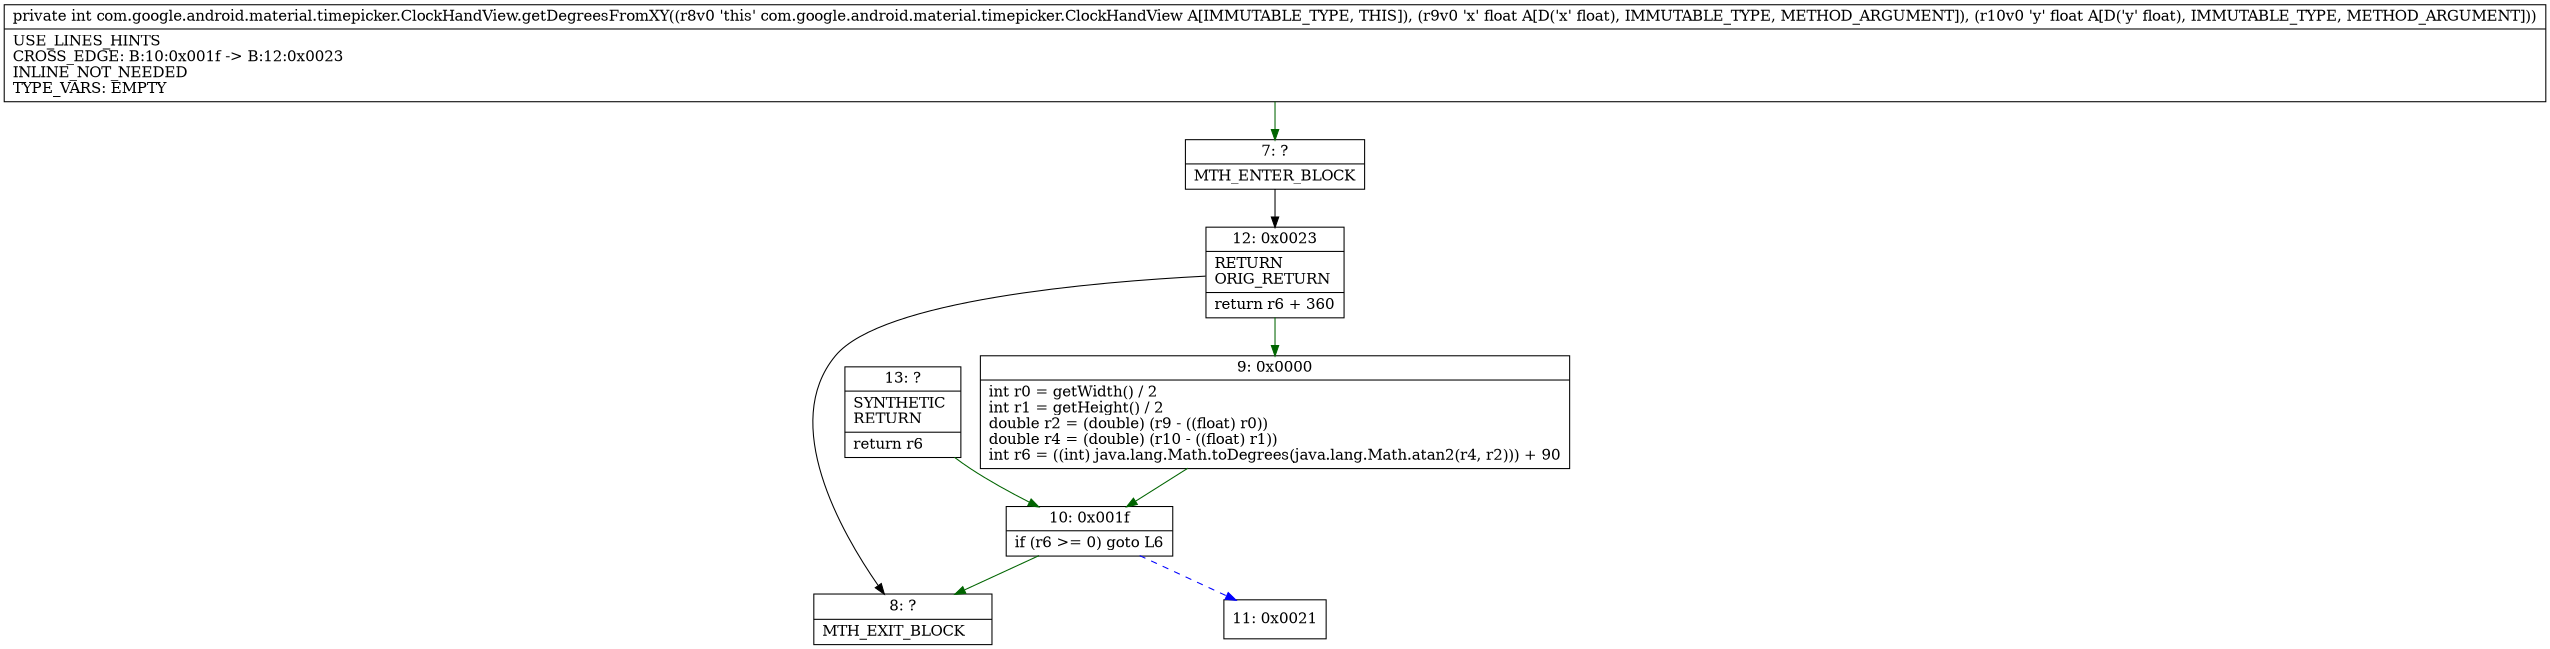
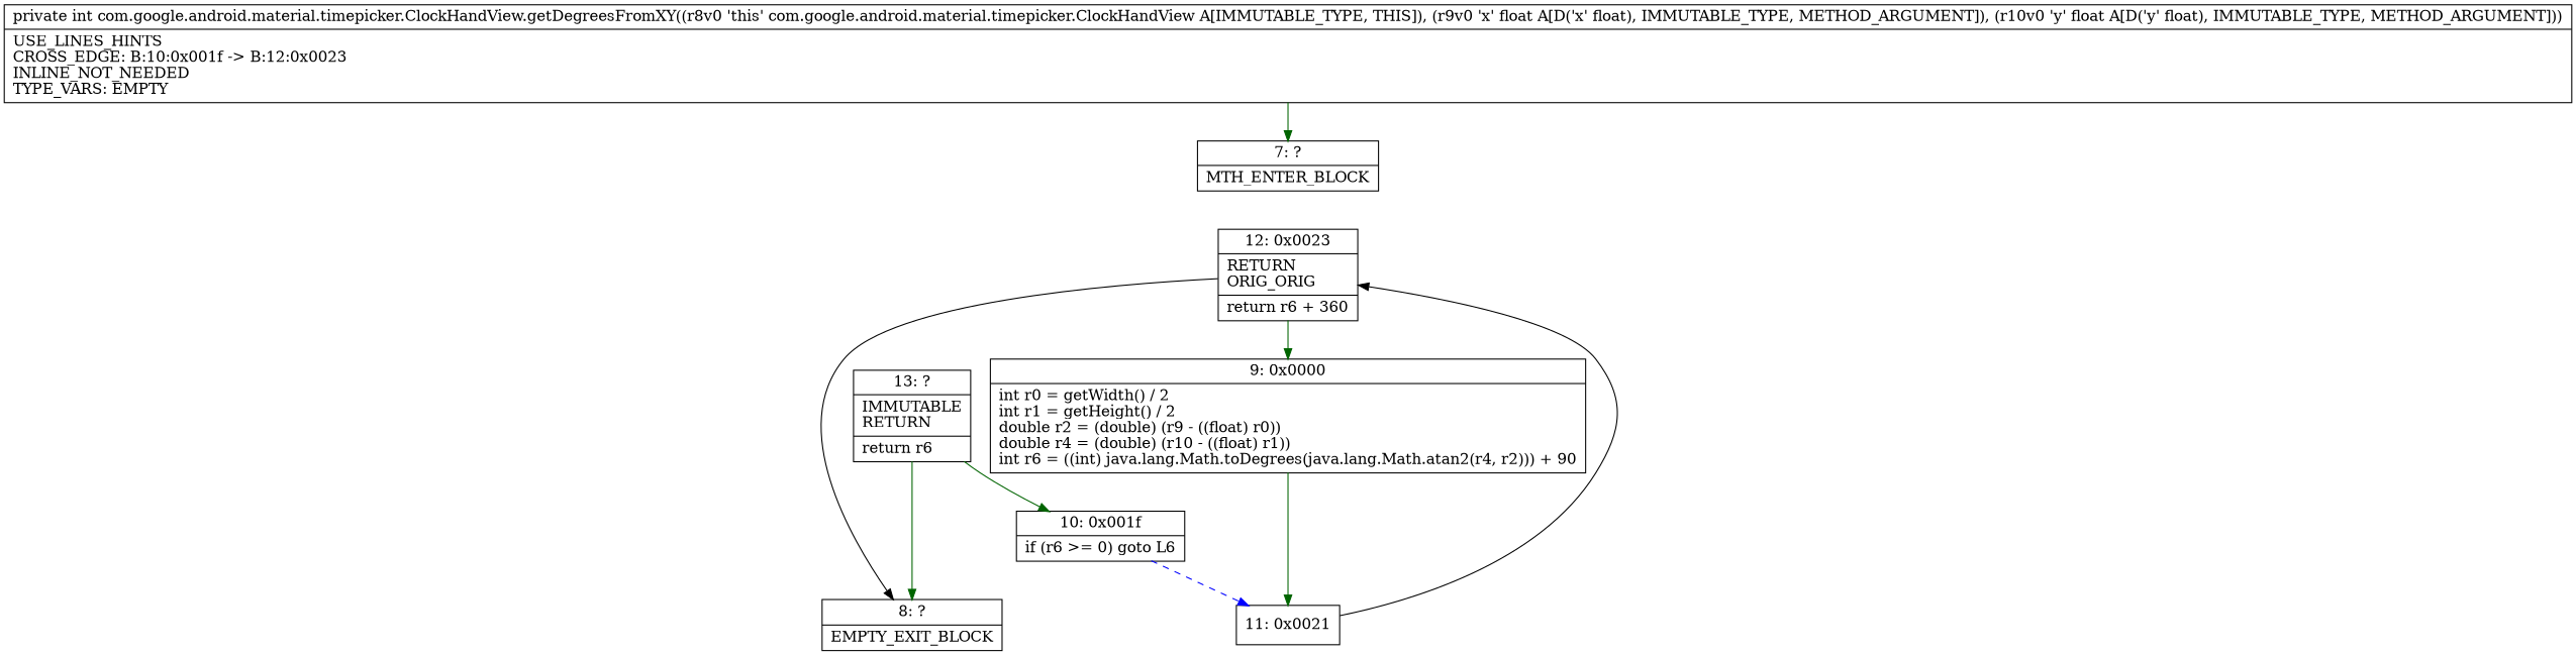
  digraph {
    node [shape=record]
    edge [color=darkgreen]
    n1 [label="{7\:\ ?|MTH_ENTER_BLOCK\l}"]
    n2 [label="{9\:\ 0x0000|int r0 = getWidth() \/ 2\lint r1 = getHeight() \/ 2\ldouble r2 = (double) (r9 \- ((float) r0))\ldouble r4 = (double) (r10 \- ((float) r1))\lint r6 = ((int) java.lang.Math.toDegrees(java.lang.Math.atan2(r4, r2))) + 90\l}"]
    n3 [label="{10\:\ 0x001f|if (r6 \>= 0) goto L6\l}"]
    n4 [label="{11\:\ 0x0021}"]
-   n5 [label="{12\:\ 0x0023|RETURN\lORIG_RETURN\l|return r6 + 360\l}"]
-   n6 [label="{13\:\ ?|SYNTHETIC\lRETURN\l|return r6\l}"]
-   n7 [label="{8\:\ ?|MTH_EXIT_BLOCK\l}"]
+   n5 [label="{12\:\ 0x0023|RETURN\lORIG_ORIG\l|return r6 + 360\l}"]
+   n6 [label="{13\:\ ?|IMMUTABLE\lRETURN\l|return r6\l}"]
+   n7 [label="{8\:\ ?|EMPTY_EXIT_BLOCK\l}"]
    n8 [label="{private int com.google.android.material.timepicker.ClockHandView.getDegreesFromXY((r8v0 'this' com.google.android.material.timepicker.ClockHandView A[IMMUTABLE_TYPE, THIS]), (r9v0 'x' float A[D('x' float), IMMUTABLE_TYPE, METHOD_ARGUMENT]), (r10v0 'y' float A[D('y' float), IMMUTABLE_TYPE, METHOD_ARGUMENT]))  | USE_LINES_HINTS\lCROSS_EDGE: B:10:0x001f \-\> B:12:0x0023\lINLINE_NOT_NEEDED\lTYPE_VARS: EMPTY\l}"]
-   n2 -> n3
+   n2 -> n4
    n3 -> n4 [color=blue style=dashed]
-   n1 -> n5 [color=black]
+   n4 -> n5 [color=black]
    n5 -> n2
    n5 -> n7 [color=black]
    n6 -> n3
-   n3 -> n7
+   n6 -> n7
    n8 -> n1
  }
